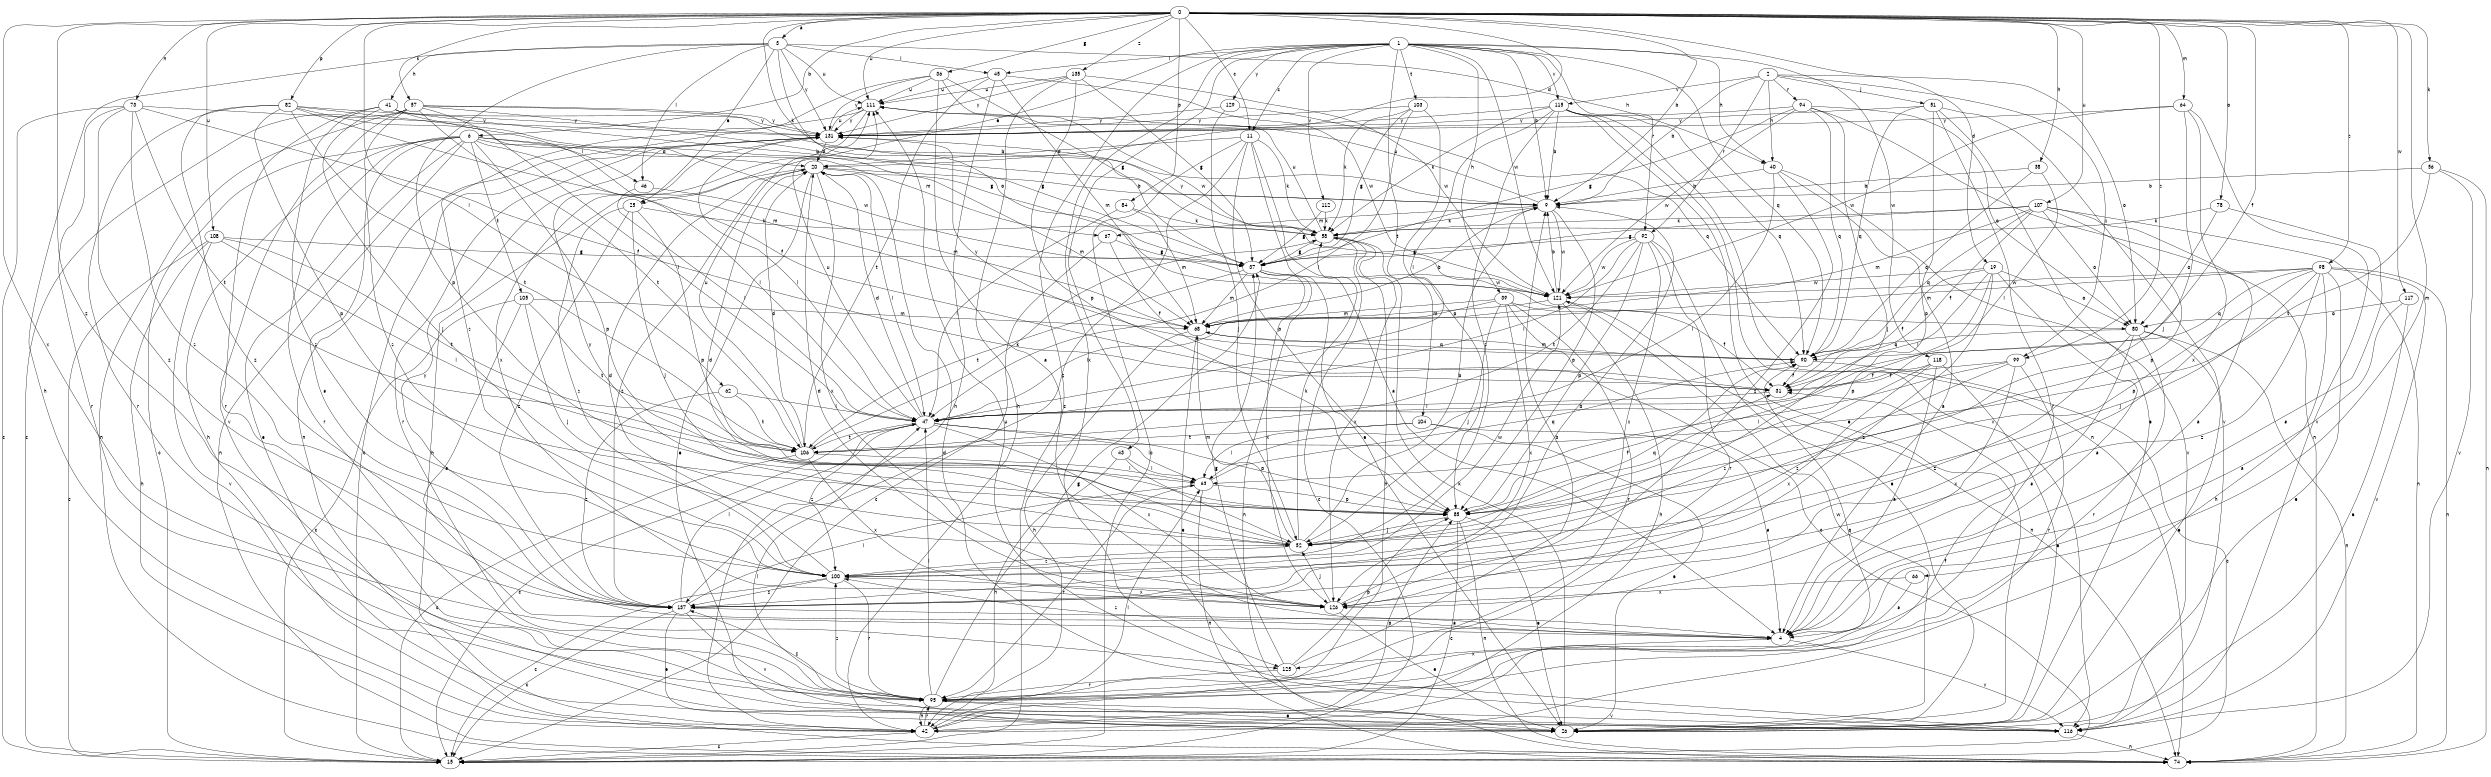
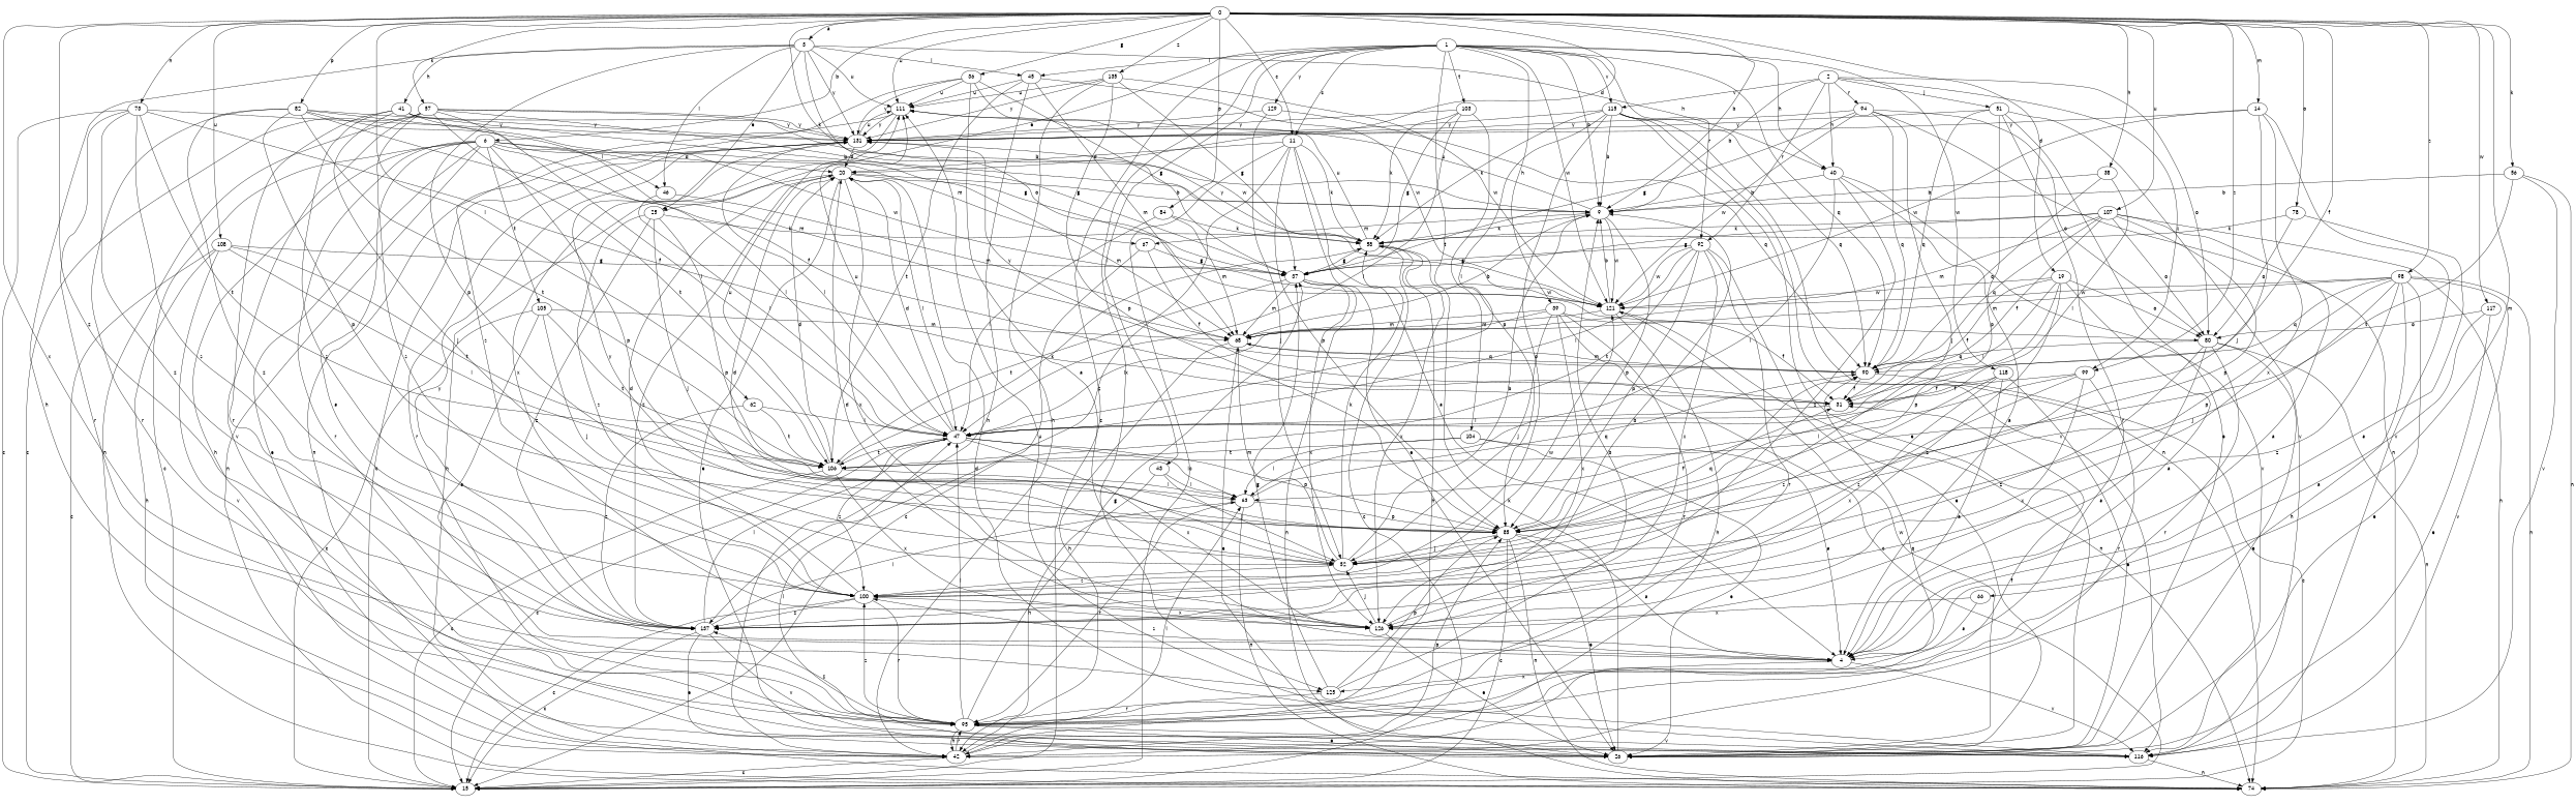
  strict digraph {
    fontname=Lato
    node [fontname=Lato]
    edge [fontname=Lato]
    0
    3
    6
    9
    11
    19
    20
    31
    36
    38
    56
    57
    58
    62
-   64
+   64 [label=14]
    66
    73
    78
    82
    84
    98
    99
    107
    108
    111
    117
    125
    135
    137
    25
    40
    45
    80
    41
    42
    46
    85
    131
    15
    4
    26
    47
    67
    74
    95
    105
    121
    68
    126
    100
    37
    90
    116
    106
    52
    63
    1
    39
    43
    92
    103
    104
-   112
    115
    118
    129
    2
    51
    94
    0 -> 3 [label=a]
    0 -> 6 [label=b]
    0 -> 9 [label=b]
    0 -> 11 [label=c]
    0 -> 19 [label=d]
    0 -> 20 [label=d]
    0 -> 31 [label=f]
    0 -> 36 [label=g]
    0 -> 38 [label=h]
    0 -> 56 [label=k]
    0 -> 57 [label=k]
    0 -> 58 [label=k]
    0 -> 62 [label=l]
    0 -> 64 [label=m]
    0 -> 66 [label=m]
    0 -> 73 [label=n]
    0 -> 78 [label=o]
    0 -> 82 [label=p]
    0 -> 84 [label=p]
    0 -> 98 [label=s]
    0 -> 99 [label=s]
    0 -> 107 [label=u]
    0 -> 108 [label=u]
    0 -> 111 [label=u]
    0 -> 117 [label=w]
    0 -> 125 [label=x]
    0 -> 135 [label=z]
    0 -> 137 [label=z]
    3 -> 111 [label=u]
    3 -> 25 [label=e]
    3 -> 40 [label=h]
    3 -> 45 [label=i]
    3 -> 80 [label=o]
    3 -> 41 [label=h]
    3 -> 42 [label=h]
    3 -> 46 [label=i]
    3 -> 85 [label=p]
    3 -> 131 [label=y]
    6 -> 20 [label=d]
    6 -> 42 [label=h]
    6 -> 46 [label=i]
    6 -> 85 [label=p]
    6 -> 15 [label=c]
    6 -> 4 [label=a]
    6 -> 26 [label=e]
    6 -> 47 [label=i]
    6 -> 67 [label=m]
    6 -> 74 [label=n]
    6 -> 95 [label=r]
    6 -> 105 [label=t]
    9 -> 58 [label=k]
    9 -> 111 [label=u]
    9 -> 85 [label=p]
    9 -> 67 [label=m]
    9 -> 121 [label=w]
    11 -> 20 [label=d]
    11 -> 58 [label=k]
    11 -> 137 [label=z]
    11 -> 85 [label=p]
    11 -> 15 [label=c]
    11 -> 4 [label=a]
    11 -> 26 [label=e]
    19 -> 31 [label=f]
    19 -> 137 [label=z]
    19 -> 80 [label=o]
    19 -> 85 [label=p]
    19 -> 4 [label=a]
    19 -> 47 [label=i]
    19 -> 121 [label=w]
    20 -> 9 [label=b]
    20 -> 137 [label=z]
    20 -> 42 [label=h]
    20 -> 26 [label=e]
    20 -> 47 [label=i]
    20 -> 68 [label=m]
    20 -> 126 [label=x]
    31 -> 47 [label=i]
    36 -> 111 [label=u]
    36 -> 131 [label=y]
    36 -> 4 [label=a]
    36 -> 121 [label=w]
    36 -> 100 [label=s]
    36 -> 37 [label=g]
    38 -> 9 [label=b]
    38 -> 47 [label=i]
    38 -> 90 [label=q]
    56 -> 9 [label=b]
    56 -> 74 [label=n]
    56 -> 116 [label=v]
    56 -> 106 [label=t]
    57 -> 9 [label=b]
    57 -> 131 [label=y]
    57 -> 15 [label=c]
    57 -> 47 [label=i]
    57 -> 74 [label=n]
    57 -> 100 [label=s]
    57 -> 37 [label=g]
    57 -> 116 [label=v]
    57 -> 106 [label=t]
    58 -> 111 [label=u]
    58 -> 42 [label=h]
    58 -> 131 [label=y]
    58 -> 15 [label=c]
    58 -> 126 [label=x]
    58 -> 37 [label=g]
    62 -> 137 [label=z]
    62 -> 47 [label=i]
    62 -> 106 [label=t]
    64 -> 131 [label=y]
    64 -> 121 [label=w]
    64 -> 126 [label=x]
    64 -> 116 [label=v]
    64 -> 52 [label=j]
    66 -> 4 [label=a]
    66 -> 126 [label=x]
    73 -> 31 [label=f]
    73 -> 137 [label=z]
    73 -> 131 [label=y]
    73 -> 15 [label=c]
    73 -> 95 [label=r]
    73 -> 100 [label=s]
    73 -> 106 [label=t]
    78 -> 58 [label=k]
    78 -> 80 [label=o]
    78 -> 4 [label=a]
    82 -> 31 [label=f]
    82 -> 137 [label=z]
    82 -> 85 [label=p]
    82 -> 131 [label=y]
    82 -> 95 [label=r]
    82 -> 121 [label=w]
    82 -> 37 [label=g]
    82 -> 106 [label=t]
    84 -> 58 [label=k]
    84 -> 47 [label=i]
    84 -> 68 [label=m]
    98 -> 137 [label=z]
    98 -> 42 [label=h]
    98 -> 85 [label=p]
    98 -> 26 [label=e]
    98 -> 74 [label=n]
    98 -> 121 [label=w]
    98 -> 68 [label=m]
    98 -> 90 [label=q]
    98 -> 116 [label=v]
    98 -> 52 [label=j]
    99 -> 31 [label=f]
    99 -> 95 [label=r]
    99 -> 126 [label=x]
    99 -> 100 [label=s]
    99 -> 63 [label=l]
    107 -> 31 [label=f]
    107 -> 58 [label=k]
    107 -> 80 [label=o]
    107 -> 85 [label=p]
    107 -> 4 [label=a]
    107 -> 74 [label=n]
    107 -> 68 [label=m]
    107 -> 37 [label=g]
    107 -> 90 [label=q]
    108 -> 42 [label=h]
    108 -> 15 [label=c]
    108 -> 37 [label=g]
    108 -> 116 [label=v]
    108 -> 106 [label=t]
    108 -> 63 [label=l]
    111 -> 131 [label=y]
    111 -> 74 [label=n]
    111 -> 126 [label=x]
    117 -> 80 [label=o]
    117 -> 4 [label=a]
    117 -> 26 [label=e]
    125 -> 9 [label=b]
    125 -> 85 [label=p]
    125 -> 95 [label=r]
    125 -> 37 [label=g]
    135 -> 111 [label=u]
    135 -> 42 [label=h]
    135 -> 85 [label=p]
    135 -> 131 [label=y]
    135 -> 121 [label=w]
    135 -> 37 [label=g]
    137 -> 131 [label=y]
    137 -> 15 [label=c]
    137 -> 26 [label=e]
    137 -> 47 [label=i]
    137 -> 116 [label=v]
    137 -> 63 [label=l]
    25 -> 58 [label=k]
    25 -> 137 [label=z]
    25 -> 85 [label=p]
    25 -> 100 [label=s]
    25 -> 52 [label=j]
    40 -> 9 [label=b]
    40 -> 137 [label=z]
    40 -> 4 [label=a]
    40 -> 116 [label=v]
    40 -> 63 [label=l]
    45 -> 111 [label=u]
    45 -> 42 [label=h]
    45 -> 121 [label=w]
    45 -> 68 [label=m]
    45 -> 106 [label=t]
    80 -> 137 [label=z]
    80 -> 4 [label=a]
    80 -> 26 [label=e]
    80 -> 74 [label=n]
    80 -> 95 [label=r]
    80 -> 90 [label=q]
    41 -> 9 [label=b]
    41 -> 131 [label=y]
    41 -> 95 [label=r]
    41 -> 68 [label=m]
    41 -> 100 [label=s]
    41 -> 52 [label=j]
    42 -> 31 [label=f]
    42 -> 85 [label=p]
    42 -> 15 [label=c]
    42 -> 95 [label=r]
    42 -> 63 [label=l]
    46 -> 47 [label=i]
    46 -> 68 [label=m]
    85 -> 31 [label=f]
    85 -> 15 [label=c]
-   137 -> 4 [label=a]
+   85 -> 4 [label=a]
    85 -> 26 [label=e]
    85 -> 74 [label=n]
    85 -> 52 [label=j]
    131 -> 20 [label=d]
    131 -> 111 [label=u]
    131 -> 15 [label=c]
    131 -> 47 [label=i]
    131 -> 95 [label=r]
    4 -> 125 [label=x]
    4 -> 100 [label=s]
    4 -> 116 [label=v]
    26 -> 58 [label=k]
    26 -> 47 [label=i]
    26 -> 121 [label=w]
    47 -> 20 [label=d]
    47 -> 111 [label=u]
    47 -> 85 [label=p]
    47 -> 15 [label=c]
    47 -> 126 [label=x]
    47 -> 100 [label=s]
    47 -> 106 [label=t]
    47 -> 63 [label=l]
    67 -> 31 [label=f]
    67 -> 15 [label=c]
    67 -> 37 [label=g]
    95 -> 137 [label=z]
    95 -> 42 [label=h]
    95 -> 26 [label=e]
    95 -> 47 [label=i]
    95 -> 100 [label=s]
    95 -> 37 [label=g]
    95 -> 90 [label=q]
    95 -> 116 [label=v]
    105 -> 15 [label=c]
    105 -> 4 [label=a]
    105 -> 68 [label=m]
    105 -> 106 [label=t]
    105 -> 52 [label=j]
    121 -> 9 [label=b]
    121 -> 42 [label=h]
    121 -> 74 [label=n]
    121 -> 68 [label=m]
    68 -> 9 [label=b]
    68 -> 42 [label=h]
    68 -> 26 [label=e]
    68 -> 90 [label=q]
    126 -> 9 [label=b]
    126 -> 20 [label=d]
    126 -> 26 [label=e]
    126 -> 52 [label=j]
    100 -> 20 [label=d]
    100 -> 137 [label=z]
    100 -> 15 [label=c]
    100 -> 95 [label=r]
    100 -> 121 [label=w]
    100 -> 126 [label=x]
    37 -> 74 [label=n]
    37 -> 121 [label=w]
    37 -> 68 [label=m]
    37 -> 126 [label=x]
    37 -> 106 [label=t]
    90 -> 31 [label=f]
    90 -> 131 [label=y]
    90 -> 15 [label=c]
    90 -> 68 [label=m]
    116 -> 20 [label=d]
    116 -> 111 [label=u]
    116 -> 74 [label=n]
    106 -> 20 [label=d]
    106 -> 58 [label=k]
    106 -> 111 [label=u]
    106 -> 15 [label=c]
    106 -> 126 [label=x]
    106 -> 63 [label=l]
    52 -> 9 [label=b]
    52 -> 20 [label=d]
    52 -> 58 [label=k]
    52 -> 131 [label=y]
    52 -> 68 [label=m]
    52 -> 100 [label=s]
    52 -> 90 [label=q]
    63 -> 85 [label=p]
    63 -> 74 [label=n]
    63 -> 95 [label=r]
    63 -> 90 [label=q]
    1 -> 9 [label=b]
    1 -> 11 [label=c]
    1 -> 125 [label=x]
    1 -> 25 [label=e]
    1 -> 40 [label=h]
    1 -> 45 [label=i]
    1 -> 15 [label=c]
    1 -> 121 [label=w]
    1 -> 90 [label=q]
    1 -> 39 [label=h]
    1 -> 43 [label=i]
    1 -> 92 [label=r]
    1 -> 103 [label=t]
    1 -> 104 [label=t]
-   1 -> 112 [label=v]
    1 -> 115 [label=v]
    1 -> 118 [label=w]
    1 -> 129 [label=y]
    39 -> 31 [label=f]
    39 -> 15 [label=c]
    39 -> 47 [label=i]
    39 -> 95 [label=r]
    39 -> 68 [label=m]
    39 -> 126 [label=x]
    39 -> 52 [label=j]
    43 -> 42 [label=h]
    43 -> 52 [label=j]
    43 -> 63 [label=l]
    92 -> 85 [label=p]
    92 -> 26 [label=e]
    92 -> 47 [label=i]
    92 -> 95 [label=r]
    92 -> 121 [label=w]
    92 -> 126 [label=x]
    92 -> 37 [label=g]
    92 -> 106 [label=t]
    103 -> 58 [label=k]
    103 -> 85 [label=p]
    103 -> 131 [label=y]
    103 -> 47 [label=i]
    103 -> 37 [label=g]
    104 -> 4 [label=a]
    104 -> 26 [label=e]
    104 -> 106 [label=t]
    104 -> 63 [label=l]
-   112 -> 58 [label=k]
-   112 -> 37 [label=g]
    115 -> 9 [label=b]
    115 -> 58 [label=k]
    115 -> 131 [label=y]
    115 -> 26 [label=e]
    115 -> 47 [label=i]
    115 -> 74 [label=n]
-   115 -> 100 [label=s]
+   115 -> 100 [label=o]
    115 -> 90 [label=q]
    115 -> 116 [label=v]
    118 -> 31 [label=f]
    118 -> 4 [label=a]
    118 -> 26 [label=e]
    118 -> 126 [label=x]
    118 -> 100 [label=s]
    129 -> 131 [label=y]
    129 -> 90 [label=q]
    129 -> 52 [label=j]
    2 -> 9 [label=b]
    2 -> 99 [label=s]
    2 -> 40 [label=h]
    2 -> 80 [label=o]
    2 -> 92 [label=r]
    2 -> 115 [label=v]
    2 -> 51 [label=j]
    2 -> 94 [label=r]
    51 -> 85 [label=p]
    51 -> 131 [label=y]
    51 -> 26 [label=e]
    51 -> 95 [label=r]
    51 -> 90 [label=q]
    51 -> 116 [label=v]
    94 -> 80 [label=o]
    94 -> 131 [label=y]
    94 -> 74 [label=n]
    94 -> 121 [label=w]
    94 -> 37 [label=g]
    94 -> 90 [label=q]
    94 -> 52 [label=j]
  }
